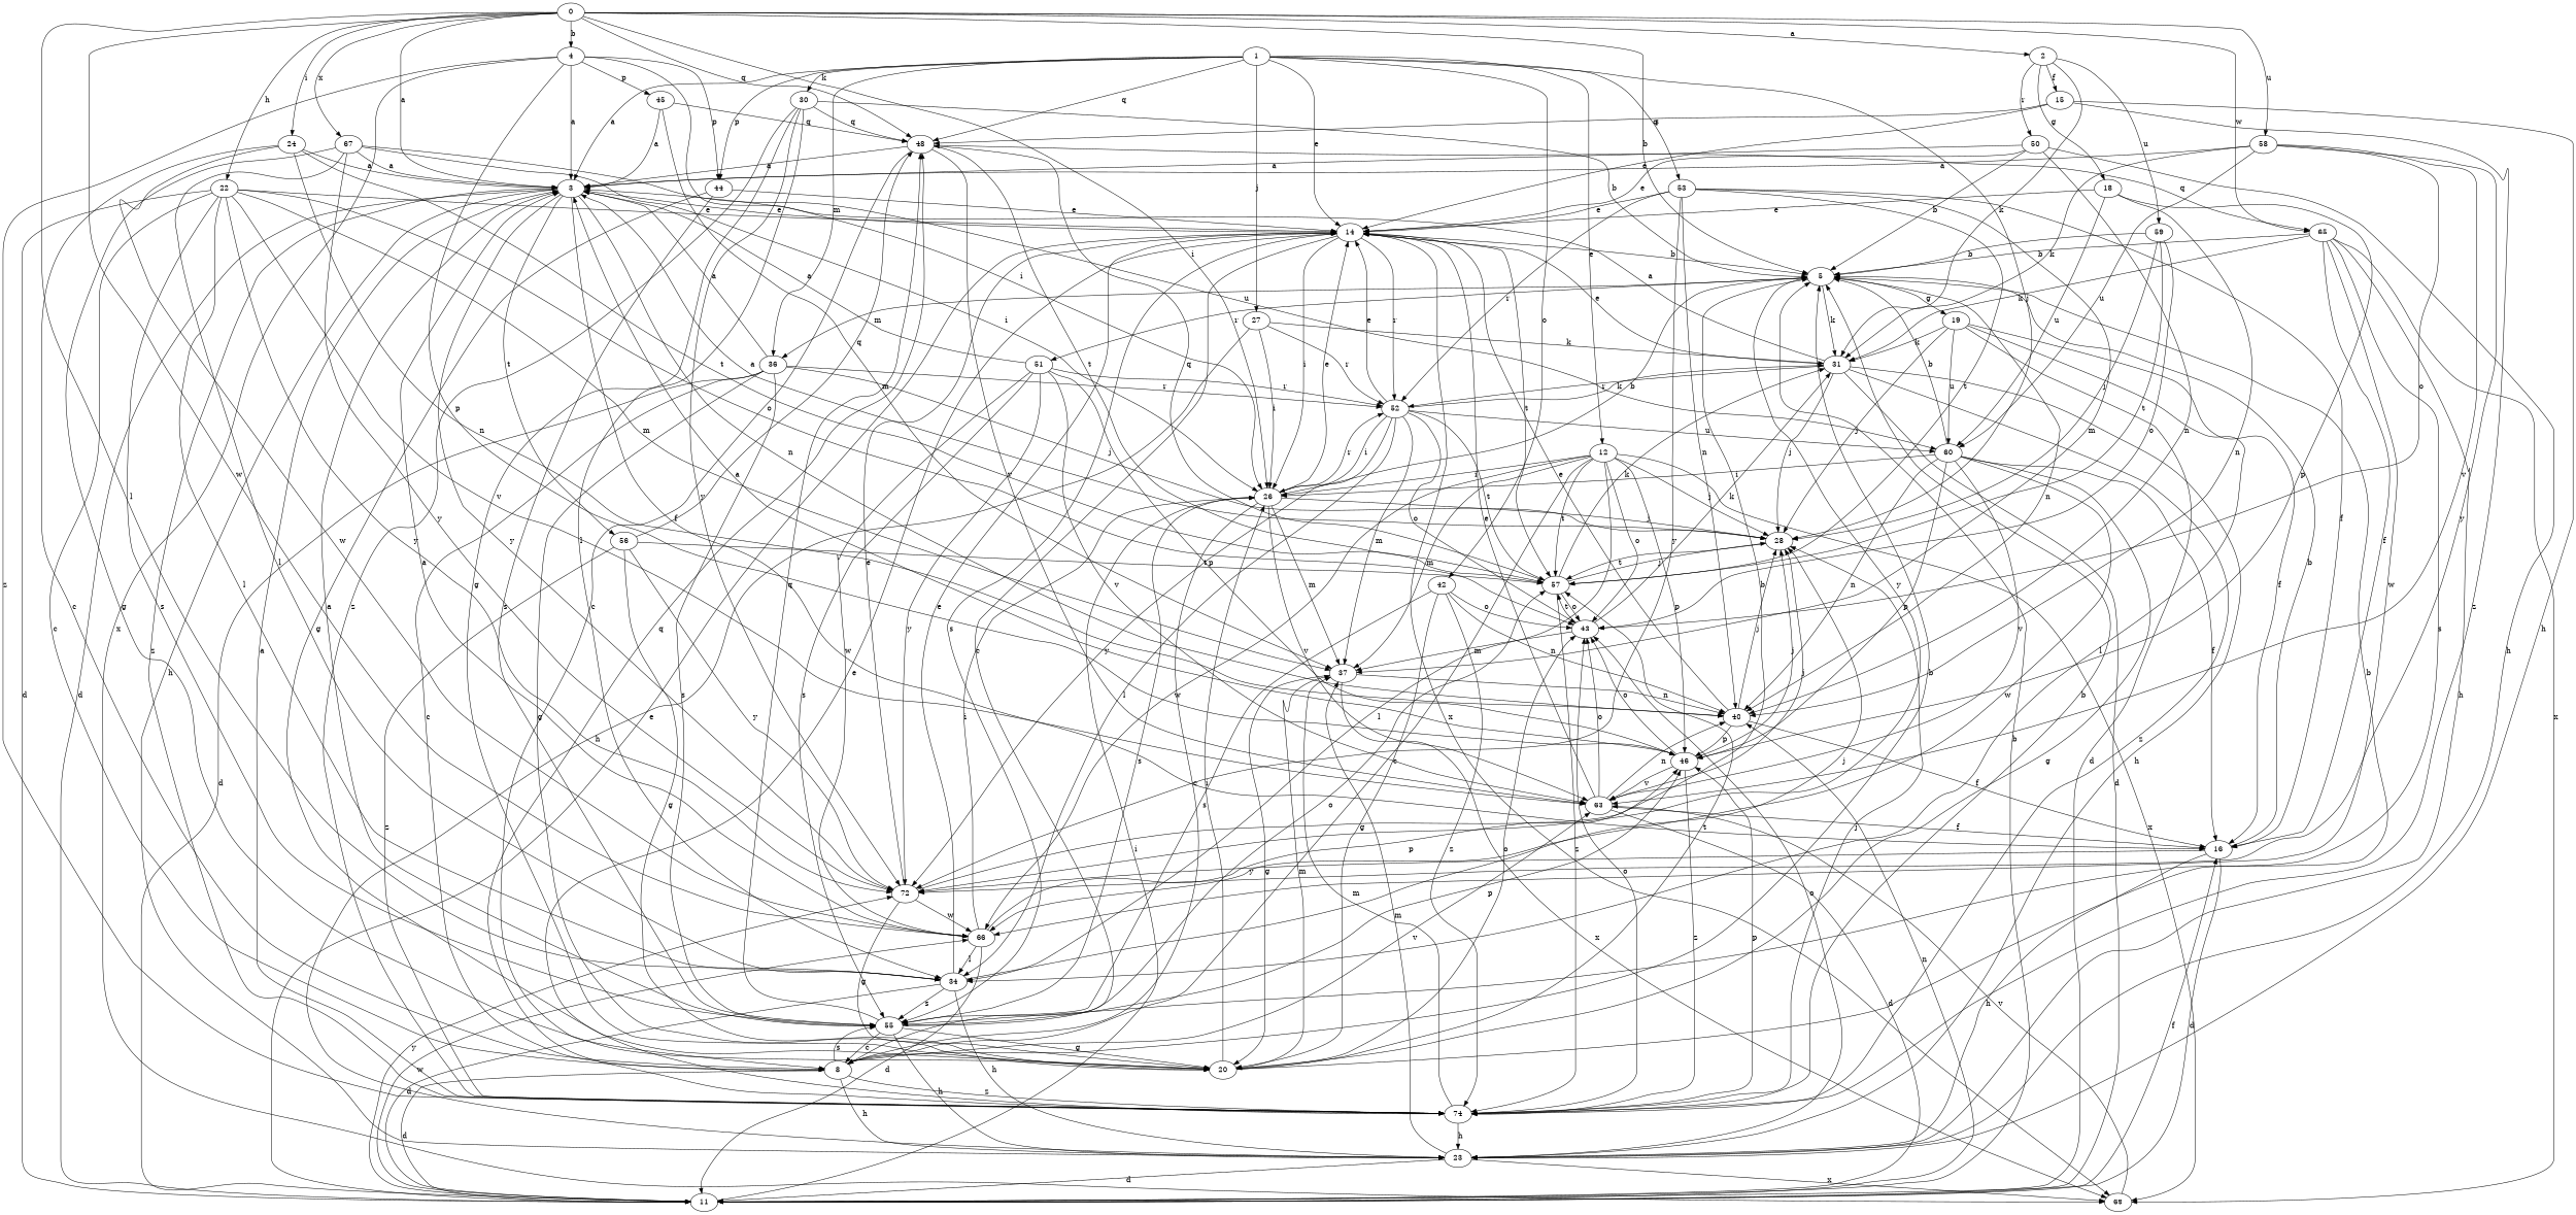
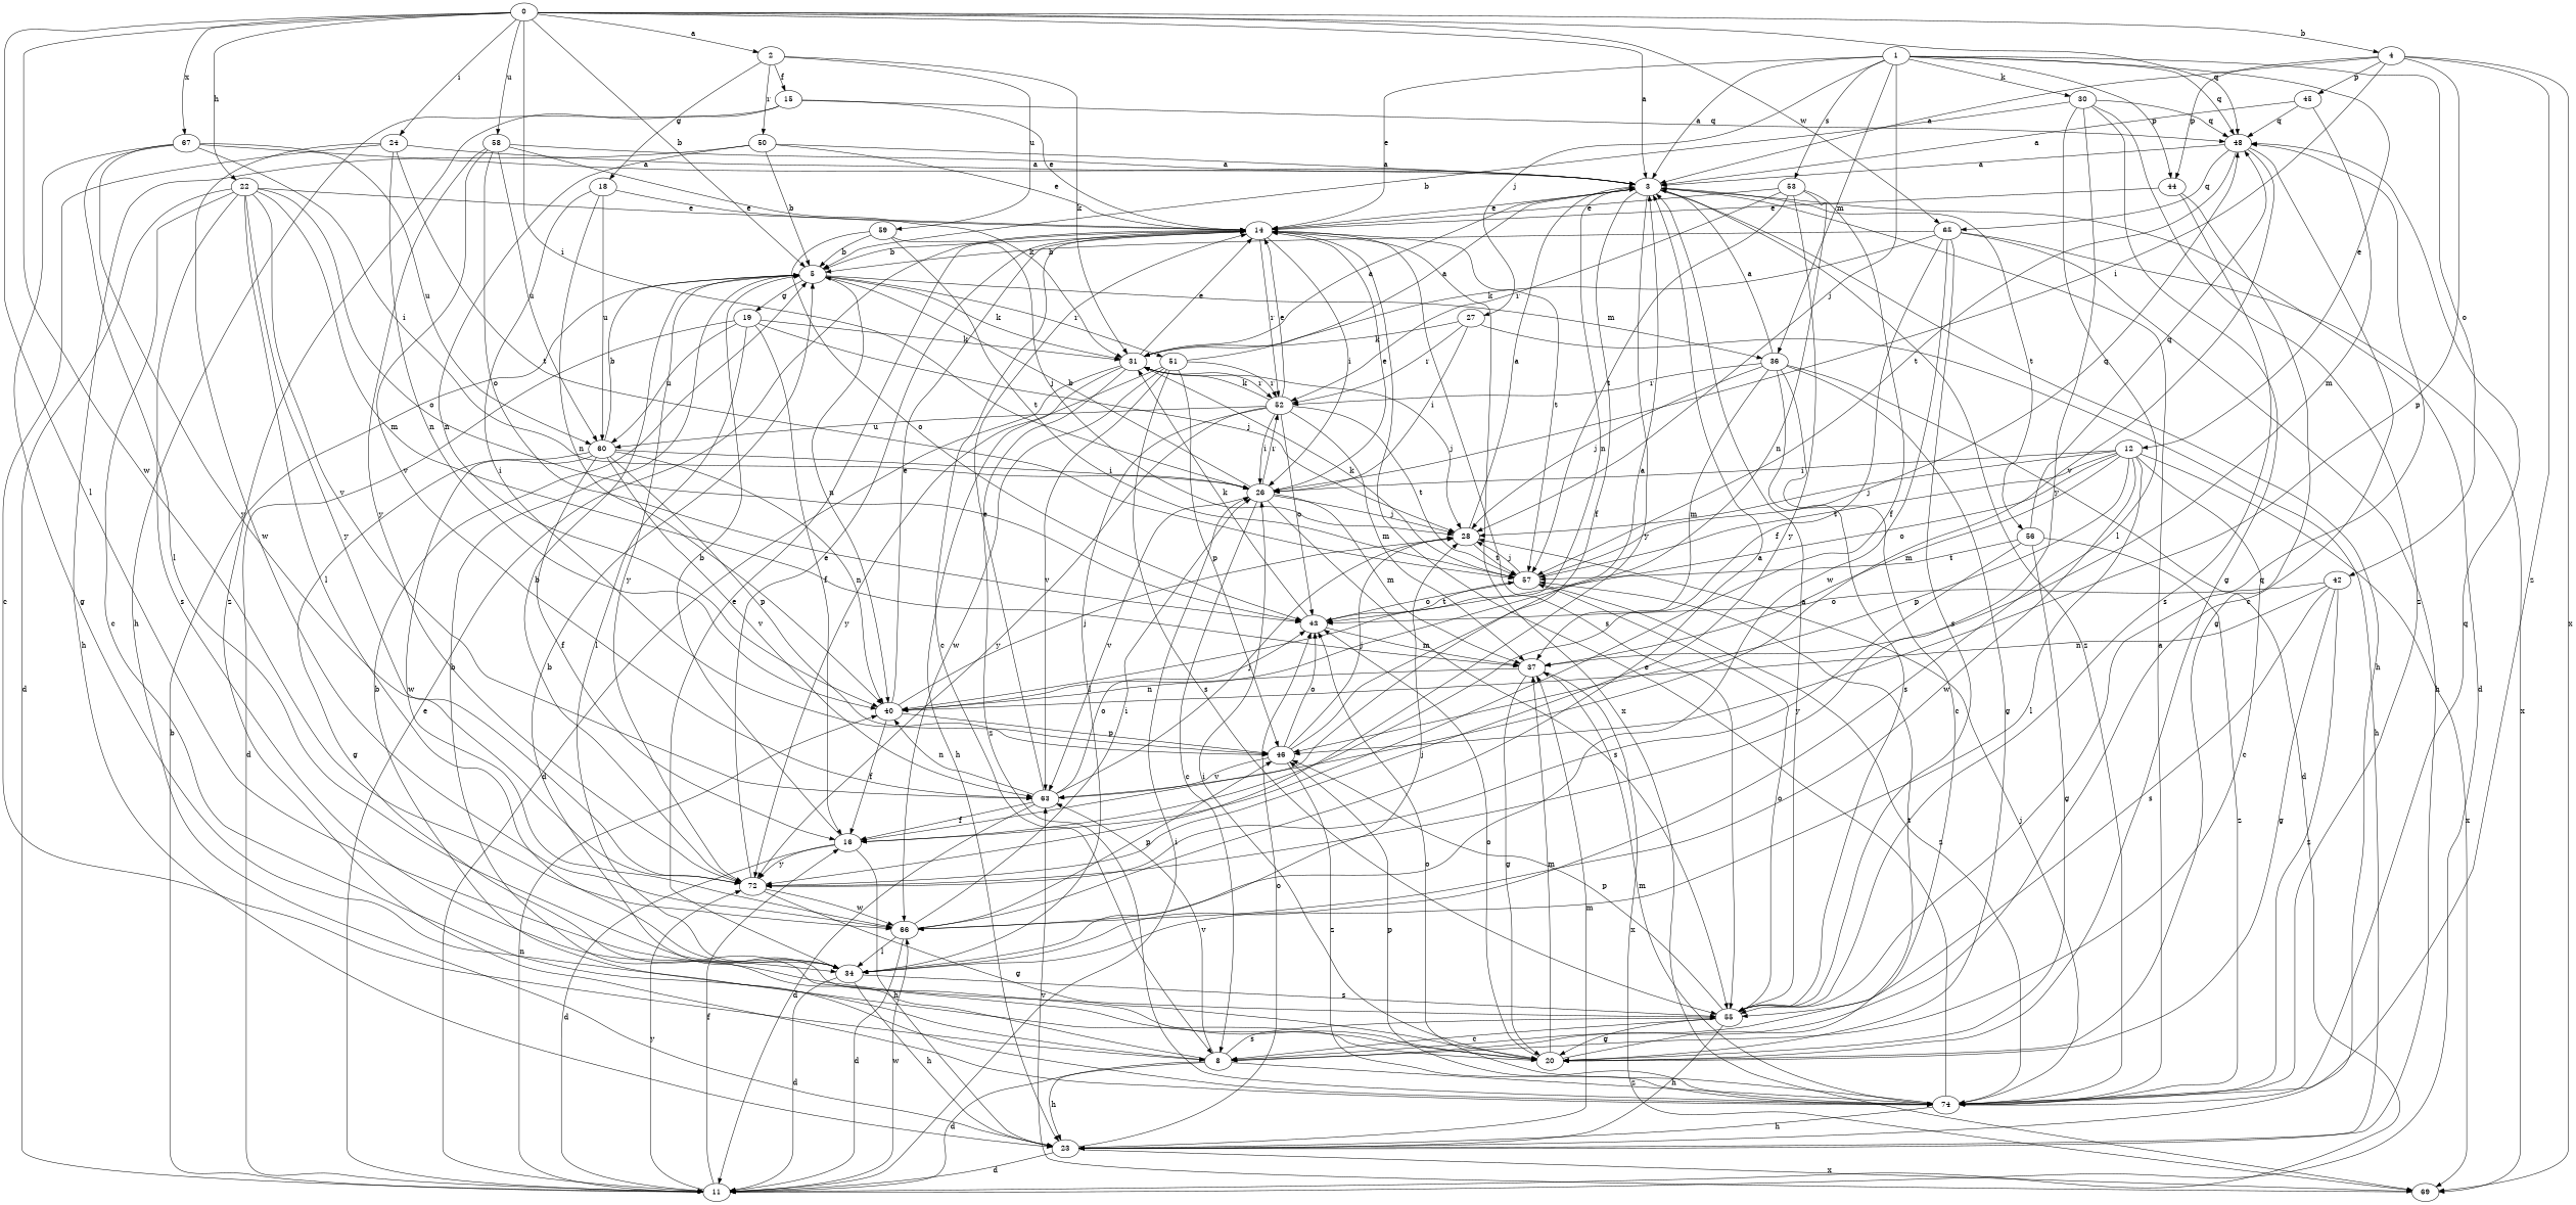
  strict digraph {
    0
    2
    3
    4
    5
    22
    24
    26
    34
    48
    58
    65
    66
    67
    15
    18
    31
    50
    59
    14
    11
    16
    23
    40
    56
    72
    74
    44
    45
    46
    69
    36
    19
    51
    8
    55
    63
    37
    43
    57
    28
    52
    60
    20
    1
    12
    27
    30
    42
    53
    0 -> 2 [label=a]
    0 -> 3 [label=a]
    0 -> 4 [label=b]
    0 -> 5 [label=b]
    0 -> 22 [label=h]
    0 -> 24 [label=i]
    0 -> 26 [label=i]
    0 -> 34 [label=l]
    0 -> 48 [label=q]
    0 -> 58 [label=u]
    0 -> 65 [label=w]
    0 -> 66 [label=w]
    0 -> 67 [label=x]
    2 -> 15 [label=f]
    2 -> 18 [label=g]
    2 -> 31 [label=k]
    2 -> 50 [label=r]
    2 -> 59 [label=u]
    3 -> 14 [label=e]
    3 -> 11 [label=d]
    3 -> 16 [label=f]
    3 -> 23 [label=h]
    3 -> 40 [label=n]
    3 -> 56 [label=t]
    3 -> 72 [label=y]
    3 -> 74 [label=z]
    4 -> 3 [label=a]
    4 -> 26 [label=i]
    4 -> 74 [label=z]
    4 -> 44 [label=p]
    4 -> 45 [label=p]
    4 -> 46 [label=p]
    4 -> 69 [label=x]
    5 -> 31 [label=k]
    5 -> 40 [label=n]
    5 -> 72 [label=y]
    5 -> 36 [label=m]
    5 -> 19 [label=g]
    5 -> 51 [label=r]
    22 -> 34 [label=l]
    22 -> 14 [label=e]
    22 -> 11 [label=d]
    22 -> 72 [label=y]
    22 -> 8 [label=c]
    22 -> 55 [label=s]
    22 -> 63 [label=v]
    22 -> 37 [label=m]
    22 -> 43 [label=o]
    24 -> 3 [label=a]
    24 -> 66 [label=w]
    24 -> 40 [label=n]
    24 -> 8 [label=c]
    24 -> 57 [label=t]
    26 -> 5 [label=b]
    26 -> 14 [label=e]
    26 -> 8 [label=c]
    26 -> 55 [label=s]
    26 -> 63 [label=v]
    26 -> 37 [label=m]
    26 -> 28 [label=j]
    26 -> 52 [label=r]
    34 -> 14 [label=e]
    34 -> 11 [label=d]
    34 -> 23 [label=h]
    34 -> 55 [label=s]
    34 -> 28 [label=j]
    48 -> 3 [label=a]
    48 -> 65 [label=q]
    48 -> 8 [label=c]
    48 -> 63 [label=v]
    48 -> 57 [label=t]
    58 -> 3 [label=a]
    58 -> 31 [label=k]
    58 -> 72 [label=y]
    58 -> 63 [label=v]
    58 -> 43 [label=o]
    58 -> 60 [label=u]
    65 -> 5 [label=b]
    65 -> 66 [label=w]
    65 -> 31 [label=k]
    65 -> 16 [label=f]
    65 -> 23 [label=h]
    65 -> 69 [label=x]
    65 -> 55 [label=s]
    66 -> 3 [label=a]
    66 -> 26 [label=i]
    66 -> 34 [label=l]
    66 -> 11 [label=d]
    66 -> 46 [label=p]
    67 -> 3 [label=a]
    67 -> 26 [label=i]
    67 -> 34 [label=l]
    67 -> 72 [label=y]
    67 -> 60 [label=u]
    67 -> 20 [label=g]
    15 -> 48 [label=q]
    15 -> 14 [label=e]
    15 -> 23 [label=h]
    15 -> 74 [label=z]
    18 -> 14 [label=e]
    18 -> 40 [label=n]
-   18 -> 46 [label=p]
+   18 -> 46 [label=i]
    18 -> 60 [label=u]
    31 -> 3 [label=a]
    31 -> 14 [label=e]
    31 -> 11 [label=d]
    31 -> 23 [label=h]
    31 -> 74 [label=z]
    31 -> 28 [label=j]
    31 -> 52 [label=r]
    50 -> 3 [label=a]
    50 -> 5 [label=b]
    50 -> 14 [label=e]
    50 -> 23 [label=h]
    50 -> 40 [label=n]
    59 -> 5 [label=b]
    59 -> 43 [label=o]
    59 -> 57 [label=t]
    59 -> 28 [label=j]
    14 -> 5 [label=b]
    14 -> 26 [label=i]
    14 -> 69 [label=x]
    14 -> 8 [label=c]
    14 -> 55 [label=s]
    14 -> 57 [label=t]
    14 -> 52 [label=r]
    11 -> 5 [label=b]
    11 -> 26 [label=i]
    11 -> 66 [label=w]
    11 -> 14 [label=e]
    11 -> 16 [label=f]
    11 -> 40 [label=n]
    11 -> 72 [label=y]
    16 -> 5 [label=b]
    16 -> 11 [label=d]
    16 -> 23 [label=h]
    16 -> 72 [label=y]
    23 -> 11 [label=d]
    23 -> 69 [label=x]
    23 -> 37 [label=m]
    23 -> 43 [label=o]
    40 -> 14 [label=e]
    40 -> 16 [label=f]
    40 -> 46 [label=p]
    40 -> 28 [label=j]
    56 -> 48 [label=q]
    56 -> 72 [label=y]
    56 -> 74 [label=z]
    56 -> 57 [label=t]
    56 -> 20 [label=g]
    72 -> 5 [label=b]
    72 -> 66 [label=w]
    72 -> 14 [label=e]
    72 -> 20 [label=g]
    74 -> 3 [label=a]
    74 -> 5 [label=b]
    74 -> 48 [label=q]
    74 -> 14 [label=e]
    74 -> 23 [label=h]
    74 -> 46 [label=p]
    74 -> 37 [label=m]
    74 -> 43 [label=o]
    74 -> 28 [label=j]
    44 -> 14 [label=e]
    44 -> 55 [label=s]
    44 -> 20 [label=g]
    45 -> 3 [label=a]
    45 -> 48 [label=q]
    45 -> 37 [label=m]
    46 -> 3 [label=a]
    46 -> 74 [label=z]
    46 -> 63 [label=v]
    46 -> 43 [label=o]
    46 -> 28 [label=j]
    69 -> 63 [label=v]
    36 -> 3 [label=a]
    36 -> 11 [label=d]
    36 -> 8 [label=c]
    36 -> 55 [label=s]
-   53 -> 37 [label=m]
+   36 -> 37 [label=m]
    36 -> 28 [label=j]
    36 -> 52 [label=r]
    36 -> 20 [label=g]
    19 -> 34 [label=l]
    19 -> 31 [label=k]
    19 -> 11 [label=d]
    19 -> 16 [label=f]
    19 -> 28 [label=j]
    19 -> 60 [label=u]
    51 -> 3 [label=a]
    51 -> 66 [label=w]
    51 -> 72 [label=y]
    51 -> 46 [label=p]
    51 -> 55 [label=s]
    51 -> 63 [label=v]
    51 -> 52 [label=r]
    8 -> 5 [label=b]
    8 -> 11 [label=d]
    8 -> 23 [label=h]
    8 -> 74 [label=z]
    8 -> 55 [label=s]
    8 -> 63 [label=v]
    55 -> 3 [label=a]
    55 -> 48 [label=q]
    55 -> 23 [label=h]
    55 -> 46 [label=p]
    55 -> 8 [label=c]
    55 -> 57 [label=o]
    55 -> 20 [label=g]
    63 -> 14 [label=e]
    63 -> 11 [label=d]
    63 -> 16 [label=f]
    63 -> 40 [label=n]
    63 -> 43 [label=o]
    63 -> 28 [label=j]
    37 -> 40 [label=n]
    37 -> 69 [label=x]
    37 -> 20 [label=g]
    43 -> 31 [label=k]
    43 -> 37 [label=m]
    43 -> 57 [label=t]
    57 -> 48 [label=q]
    57 -> 31 [label=k]
    57 -> 74 [label=z]
    57 -> 43 [label=o]
    57 -> 28 [label=j]
    28 -> 3 [label=a]
    28 -> 57 [label=t]
    52 -> 26 [label=i]
    52 -> 34 [label=l]
    52 -> 31 [label=k]
    52 -> 14 [label=e]
    52 -> 72 [label=y]
    52 -> 37 [label=m]
    52 -> 43 [label=o]
    52 -> 57 [label=t]
    52 -> 60 [label=u]
    60 -> 5 [label=b]
    60 -> 26 [label=i]
    60 -> 66 [label=w]
    60 -> 16 [label=f]
    60 -> 40 [label=n]
    60 -> 46 [label=p]
    60 -> 63 [label=v]
    60 -> 20 [label=g]
    20 -> 5 [label=b]
    20 -> 26 [label=i]
    20 -> 37 [label=m]
    20 -> 43 [label=o]
    20 -> 57 [label=t]
    1 -> 3 [label=a]
    1 -> 48 [label=q]
    1 -> 14 [label=e]
    1 -> 44 [label=p]
    1 -> 36 [label=m]
    1 -> 28 [label=j]
    1 -> 12 [label=e]
    1 -> 27 [label=j]
    1 -> 30 [label=k]
    1 -> 42 [label=o]
    1 -> 53 [label=s]
    12 -> 26 [label=i]
    12 -> 34 [label=l]
    12 -> 66 [label=w]
    12 -> 46 [label=p]
    12 -> 69 [label=x]
    12 -> 8 [label=c]
    12 -> 37 [label=m]
    12 -> 43 [label=o]
    12 -> 57 [label=t]
    12 -> 28 [label=j]
    27 -> 26 [label=i]
    27 -> 31 [label=k]
    27 -> 23 [label=h]
    27 -> 52 [label=r]
    30 -> 5 [label=b]
    30 -> 34 [label=l]
    30 -> 48 [label=q]
    30 -> 72 [label=y]
    30 -> 74 [label=z]
    30 -> 20 [label=g]
    42 -> 40 [label=n]
    42 -> 74 [label=z]
    42 -> 55 [label=s]
    42 -> 43 [label=o]
    42 -> 20 [label=g]
    53 -> 14 [label=e]
    53 -> 16 [label=f]
    53 -> 40 [label=n]
    53 -> 72 [label=y]
    53 -> 57 [label=t]
    53 -> 52 [label=r]
  }
